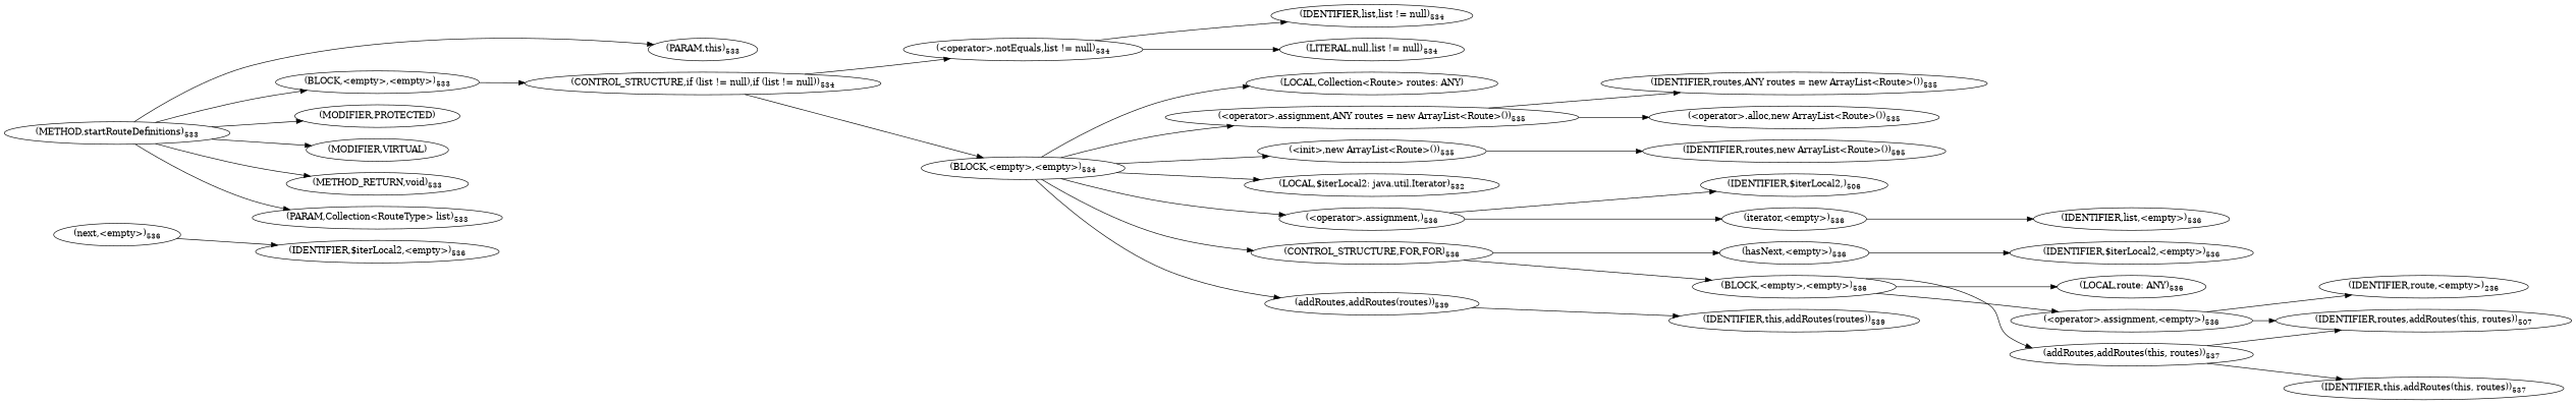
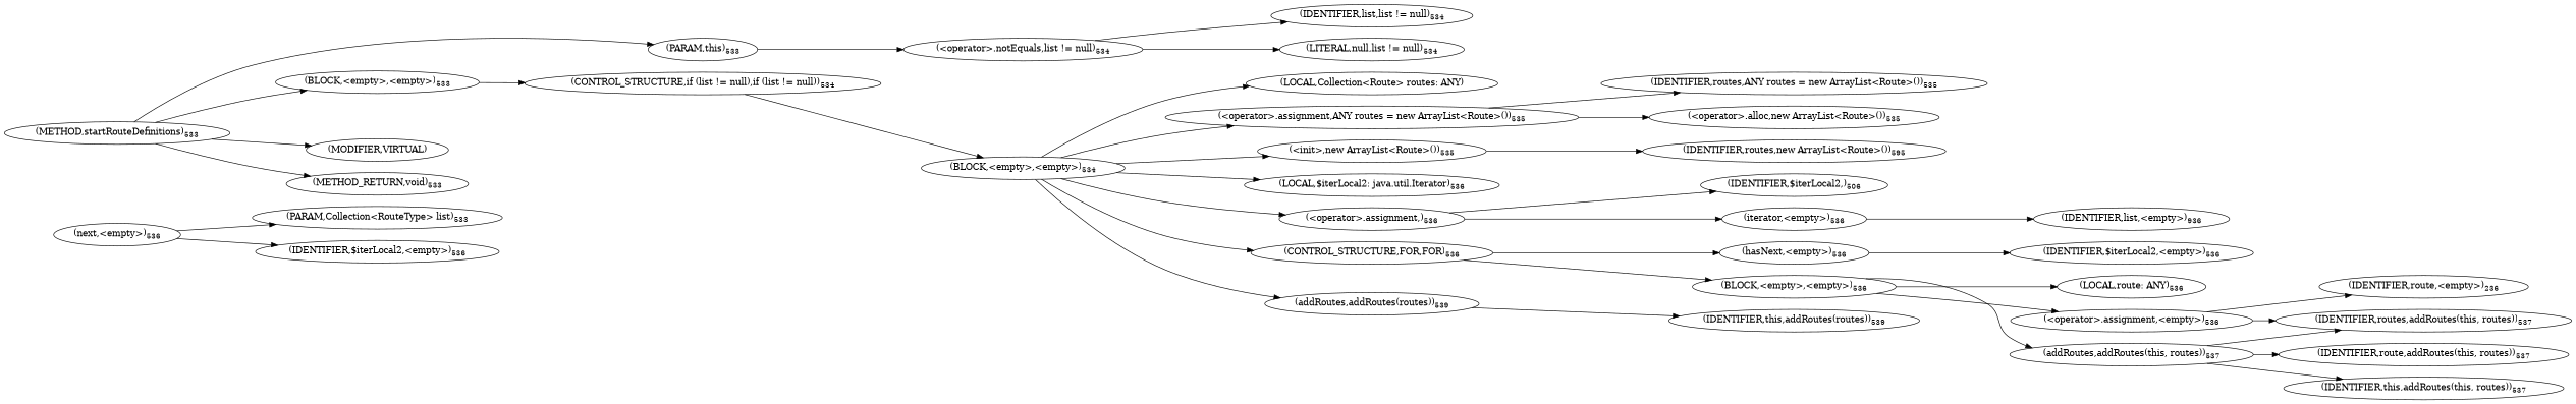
  digraph {
    rankdir=LR
    n1 [label=<(METHOD,startRouteDefinitions)<SUB>533</SUB>>]
    n2 [label=<(PARAM,this)<SUB>533</SUB>>]
    n3 [label=<(PARAM,Collection&lt;RouteType&gt; list)<SUB>533</SUB>>]
    n4 [label=<(BLOCK,&lt;empty&gt;,&lt;empty&gt;)<SUB>533</SUB>>]
-   n5 [label=<(MODIFIER,PROTECTED)>]
    n6 [label=<(MODIFIER,VIRTUAL)>]
    n7 [label=<(METHOD_RETURN,void)<SUB>533</SUB>>]
    n8 [label=<(CONTROL_STRUCTURE,if (list != null),if (list != null))<SUB>534</SUB>>]
    n9 [label=<(&lt;operator&gt;.notEquals,list != null)<SUB>534</SUB>>]
    n10 [label=<(BLOCK,&lt;empty&gt;,&lt;empty&gt;)<SUB>534</SUB>>]
    n11 [label=<(IDENTIFIER,list,list != null)<SUB>534</SUB>>]
    n12 [label=<(LITERAL,null,list != null)<SUB>534</SUB>>]
    n13 [label=<(LOCAL,Collection&lt;Route&gt; routes: ANY)>]
    n14 [label=<(&lt;operator&gt;.assignment,ANY routes = new ArrayList&lt;Route&gt;())<SUB>535</SUB>>]
    n15 [label=<(&lt;init&gt;,new ArrayList&lt;Route&gt;())<SUB>535</SUB>>]
-   n16 [label=<(LOCAL,$iterLocal2: java.util.Iterator)<SUB>532</SUB>>]
+   n16 [label=<(LOCAL,$iterLocal2: java.util.Iterator)<SUB>536</SUB>>]
    n17 [label=<(&lt;operator&gt;.assignment,)<SUB>536</SUB>>]
    n18 [label=<(CONTROL_STRUCTURE,FOR,FOR)<SUB>536</SUB>>]
    n19 [label=<(addRoutes,addRoutes(routes))<SUB>539</SUB>>]
    n20 [label=<(IDENTIFIER,routes,ANY routes = new ArrayList&lt;Route&gt;())<SUB>535</SUB>>]
    n21 [label=<(&lt;operator&gt;.alloc,new ArrayList&lt;Route&gt;())<SUB>535</SUB>>]
    n22 [label=<(IDENTIFIER,routes,new ArrayList&lt;Route&gt;())<SUB>595</SUB>>]
    n23 [label=<(IDENTIFIER,$iterLocal2,)<SUB>506</SUB>>]
    n24 [label=<(iterator,&lt;empty&gt;)<SUB>536</SUB>>]
    n25 [label=<(hasNext,&lt;empty&gt;)<SUB>536</SUB>>]
    n26 [label=<(BLOCK,&lt;empty&gt;,&lt;empty&gt;)<SUB>536</SUB>>]
    n27 [label=<(IDENTIFIER,this,addRoutes(routes))<SUB>539</SUB>>]
-   n28 [label=<(IDENTIFIER,list,&lt;empty&gt;)<SUB>536</SUB>>]
+   n28 [label=<(IDENTIFIER,list,&lt;empty&gt;)<SUB>936</SUB>>]
    n29 [label=<(IDENTIFIER,$iterLocal2,&lt;empty&gt;)<SUB>536</SUB>>]
    n30 [label=<(LOCAL,route: ANY)<SUB>536</SUB>>]
    n31 [label=<(&lt;operator&gt;.assignment,&lt;empty&gt;)<SUB>536</SUB>>]
    n32 [label=<(addRoutes,addRoutes(this, routes))<SUB>537</SUB>>]
    n33 [label=<(IDENTIFIER,route,&lt;empty&gt;)<SUB>236</SUB>>]
-   n34 [label=<(IDENTIFIER,routes,addRoutes(this, routes))<SUB>507</SUB>>]
+   n34 [label=<(IDENTIFIER,routes,addRoutes(this, routes))<SUB>537</SUB>>]
+   n35 [label=<(IDENTIFIER,route,addRoutes(this, routes))<SUB>537</SUB>>]
    n36 [label=<(IDENTIFIER,this,addRoutes(this, routes))<SUB>537</SUB>>]
    n37 [label=<(next,&lt;empty&gt;)<SUB>536</SUB>>]
    n38 [label=<(IDENTIFIER,$iterLocal2,&lt;empty&gt;)<SUB>536</SUB>>]
    n1 -> n2
-   n1 -> n3
+   n37 -> n3
    n1 -> n4
-   n1 -> n5
    n1 -> n6
    n1 -> n7
    n4 -> n8
-   n8 -> n9
+   n2 -> n9
    n8 -> n10
    n9 -> n11
    n9 -> n12
    n10 -> n13
    n10 -> n14
    n10 -> n15
    n10 -> n16
    n10 -> n17
    n10 -> n18
    n10 -> n19
    n14 -> n20
    n14 -> n21
    n15 -> n22
    n17 -> n23
    n17 -> n24
    n18 -> n25
    n18 -> n26
    n19 -> n27
    n24 -> n28
    n25 -> n29
    n26 -> n30
    n26 -> n31
    n26 -> n32
    n31 -> n33
    n31 -> n34
    n32 -> n34
+   n32 -> n35
    n32 -> n36
    n37 -> n38
  }
